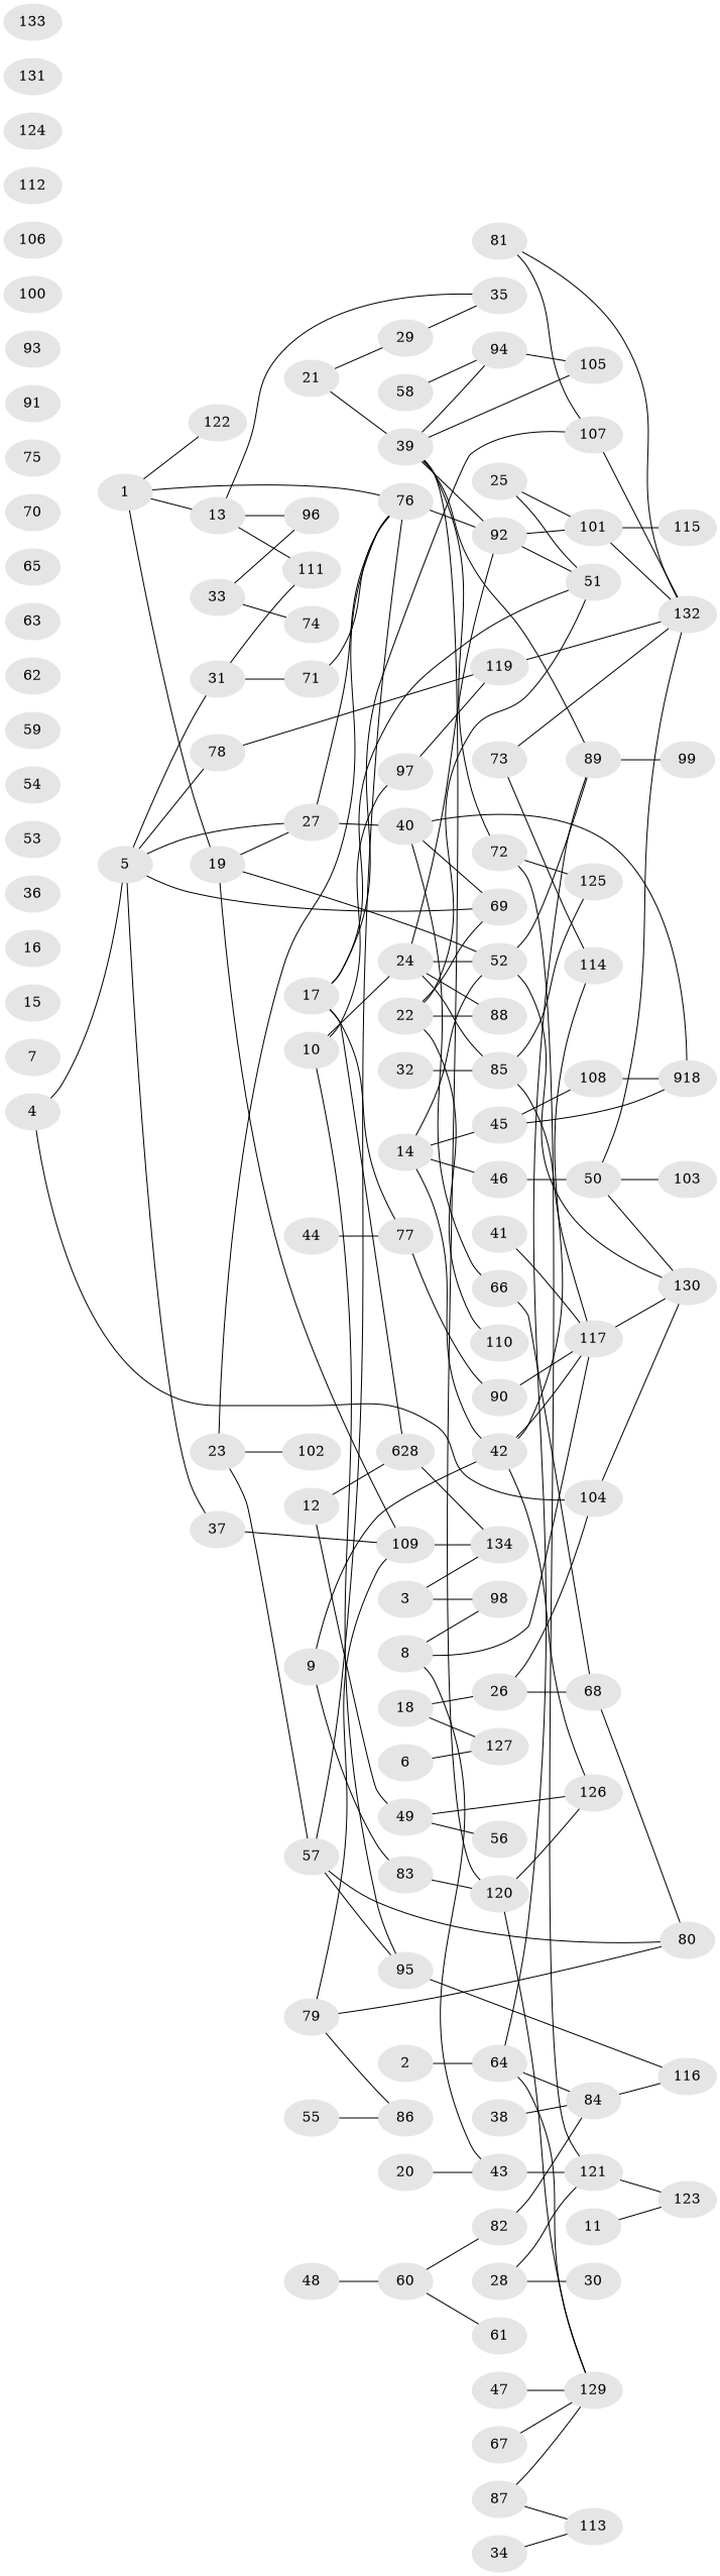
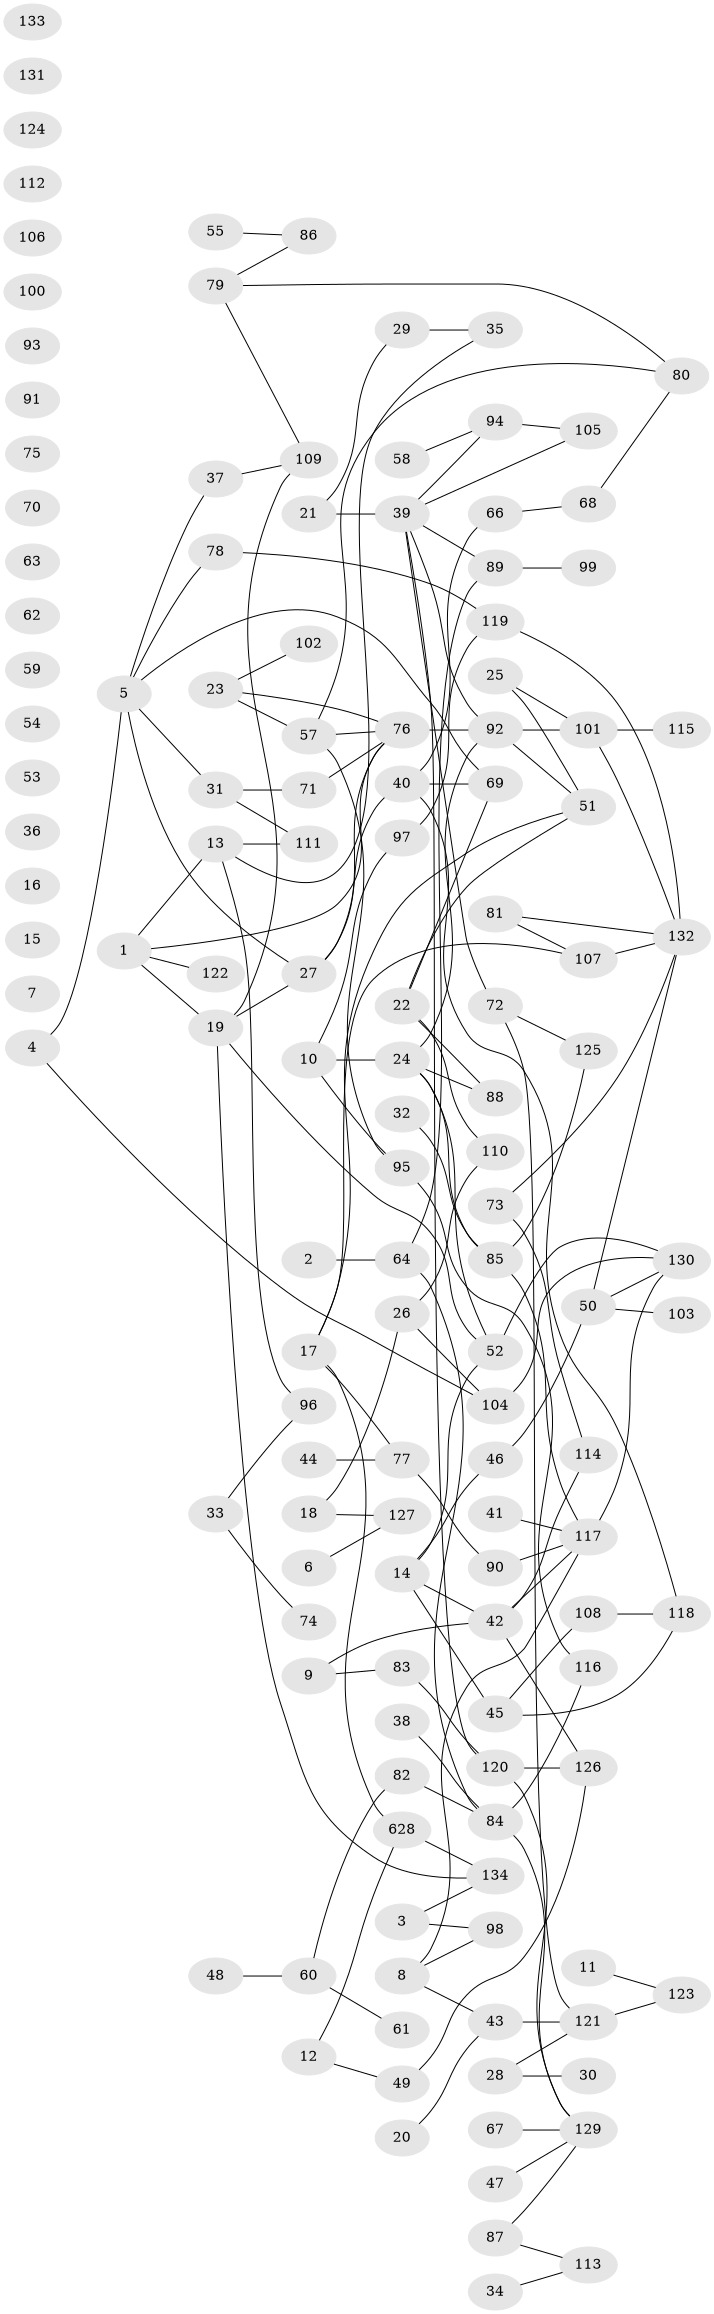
  graph {
    rankdir=LR
    node [color=gray90 style=filled]
    1
    13
    19
    76
    122
    35
    96
    111
    134
    27
    52
    109
    92
    2
    64
    84
    89
    3
    98
    4
    5
    104
    31
    37
    69
    78
    130
    40
    71
    119
    6
    127
    7
    8
    43
    117
    121
    9
    42
    83
    114
    126
    120
    10
    24
    95
    97
    88
    85
    116
    11
    123
    12
    49
    n55 [label=628]
-   56
    14
    45
    46
-   118 [label=918]
+   118
    108
    50
    15
    16
    17
    51
    77
    107
    90
    132
    18
    26
    68
    20
    21
    29
    39
    72
    94
    105
    22
    110
    23
    57
    102
    80
    125
    101
    25
    115
    66
    28
    30
    32
    33
    74
    34
    113
    36
    38
    129
    99
    41
    44
    103
    47
    48
    60
    61
    82
    53
    54
    55
    86
    58
    59
    62
    63
-   65
    67
    70
    73
    75
    79
    81
    87
    91
    93
    100
    106
    112
    124
    131
    133
    1 -- 13
    1 -- 19
    1 -- 76
    1 -- 122
    13 -- 35
    13 -- 96
    13 -- 111
-   109 -- 134
+   19 -- 134
    19 -- 27
    19 -- 52
    19 -- 109
    76 -- 92
    27 -- 76
    27 -- 40
-   52 -- 89
    52 -- 130
    92 -- 51
    92 -- 101
    2 -- 64
    64 -- 84
    64 -- 89
    84 -- 116
-   64 -- 129
+   84 -- 129
    89 -- 99
    3 -- 134
    3 -- 98
    4 -- 5
    4 -- 104
    5 -- 27
    5 -- 31
    5 -- 37
    5 -- 69
    5 -- 78
    104 -- 130
    31 -- 111
    31 -- 71
    37 -- 109
    78 -- 119
    40 -- 69
    40 -- 118
    40 -- 66
    71 -- 76
    119 -- 132
    6 -- 127
    8 -- 98
    8 -- 43
    8 -- 117
    43 -- 121
    117 -- 130
    121 -- 123
    9 -- 42
    9 -- 83
    42 -- 117
    42 -- 114
    42 -- 126
    83 -- 120
    120 -- 126
    120 -- 129
    10 -- 24
    10 -- 95
    10 -- 97
    24 -- 52
    24 -- 92
    24 -- 88
    24 -- 85
    95 -- 116
    97 -- 119
    85 -- 117
    85 -- 125
    11 -- 123
    12 -- 49
    12 -- n55
    49 -- 126
-   49 -- 56
    n55 -- 134
    14 -- 52
    14 -- 42
    14 -- 45
    14 -- 46
    45 -- 118
    45 -- 108
    46 -- 50
    108 -- 118
    50 -- 130
    50 -- 132
    50 -- 103
    17 -- n55
    17 -- 51
    17 -- 77
    17 -- 107
    77 -- 90
    107 -- 132
    90 -- 117
    18 -- 127
    18 -- 26
    26 -- 104
-   26 -- 68
+   26 -- 110
    68 -- 80
    20 -- 43
    21 -- 29
    21 -- 39
    29 -- 35
    39 -- 92
    39 -- 89
    39 -- 120
    39 -- 72
    39 -- 94
    39 -- 105
    72 -- 121
    72 -- 125
    94 -- 105
    22 -- 69
    22 -- 88
    22 -- 51
    22 -- 110
    23 -- 76
    23 -- 57
    23 -- 102
    57 -- 76
    57 -- 95
    57 -- 80
    101 -- 132
    101 -- 115
    25 -- 51
    25 -- 101
    66 -- 68
    28 -- 121
    28 -- 30
    32 -- 85
    33 -- 96
    33 -- 74
    34 -- 113
    38 -- 84
    41 -- 117
    44 -- 77
    47 -- 129
    48 -- 60
    60 -- 61
    60 -- 82
    82 -- 84
    55 -- 86
    58 -- 94
    67 -- 129
    73 -- 114
    73 -- 132
    79 -- 109
    79 -- 80
    79 -- 86
    81 -- 107
    81 -- 132
    87 -- 113
    87 -- 129
  }
